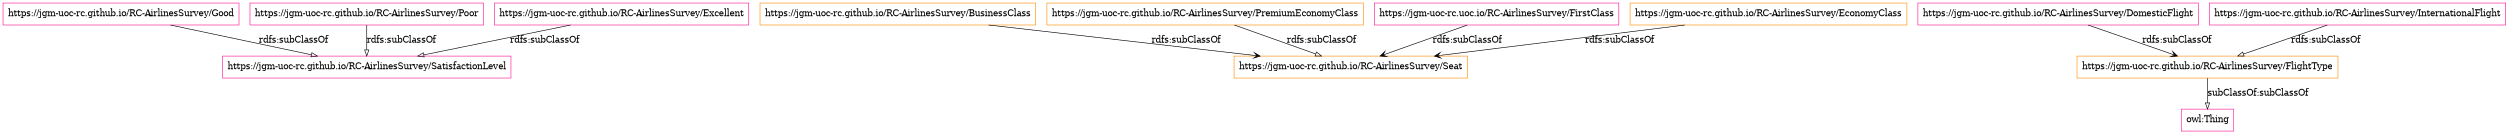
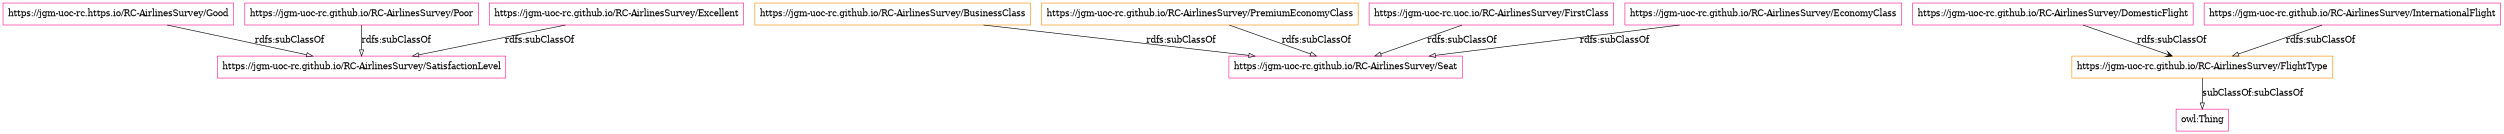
  digraph {
    rankdir=TB
    node [color=deeppink shape=rectangle]
    edge [arrowhead=onormal]
-   "https://jgm-uoc-rc.github.io/RC-AirlinesSurvey/Good"
+   "https://jgm-uoc-rc.github.io/RC-AirlinesSurvey/Good" [label="https://jgm-uoc-rc.https.io/RC-AirlinesSurvey/Good"]
    "https://jgm-uoc-rc.github.io/RC-AirlinesSurvey/SatisfactionLevel"
    "https://jgm-uoc-rc.github.io/RC-AirlinesSurvey/BusinessClass" [color=darkorange]
-   "https://jgm-uoc-rc.github.io/RC-AirlinesSurvey/Seat" [color=darkorange]
+   "https://jgm-uoc-rc.github.io/RC-AirlinesSurvey/Seat"
    "https://jgm-uoc-rc.github.io/RC-AirlinesSurvey/FlightType" [color=darkorange]
    "https://jgm-uoc-rc.github.io/RC-AirlinesSurvey/DomesticFlight"
    "owl:Thing"
    "https://jgm-uoc-rc.github.io/RC-AirlinesSurvey/Poor"
    "https://jgm-uoc-rc.github.io/RC-AirlinesSurvey/PremiumEconomyClass" [color=darkorange]
    n10 [label="https://jgm-uoc-rc.uoc.io/RC-AirlinesSurvey/FirstClass"]
-   "https://jgm-uoc-rc.github.io/RC-AirlinesSurvey/EconomyClass" [color=darkorange]
+   "https://jgm-uoc-rc.github.io/RC-AirlinesSurvey/EconomyClass"
    "https://jgm-uoc-rc.github.io/RC-AirlinesSurvey/InternationalFlight"
    "https://jgm-uoc-rc.github.io/RC-AirlinesSurvey/Excellent"
    "https://jgm-uoc-rc.github.io/RC-AirlinesSurvey/Good" -> "https://jgm-uoc-rc.github.io/RC-AirlinesSurvey/SatisfactionLevel" [label="rdfs:subClassOf"]
-   "https://jgm-uoc-rc.github.io/RC-AirlinesSurvey/BusinessClass" -> "https://jgm-uoc-rc.github.io/RC-AirlinesSurvey/Seat" [arrowhead=vee label="rdfs:subClassOf"]
+   "https://jgm-uoc-rc.github.io/RC-AirlinesSurvey/BusinessClass" -> "https://jgm-uoc-rc.github.io/RC-AirlinesSurvey/Seat" [label="rdfs:subClassOf"]
    "https://jgm-uoc-rc.github.io/RC-AirlinesSurvey/FlightType" -> "owl:Thing" [label="subClassOf:subClassOf"]
    "https://jgm-uoc-rc.github.io/RC-AirlinesSurvey/DomesticFlight" -> "https://jgm-uoc-rc.github.io/RC-AirlinesSurvey/FlightType" [arrowhead=vee label="rdfs:subClassOf"]
    "https://jgm-uoc-rc.github.io/RC-AirlinesSurvey/Poor" -> "https://jgm-uoc-rc.github.io/RC-AirlinesSurvey/SatisfactionLevel" [label="rdfs:subClassOf"]
    "https://jgm-uoc-rc.github.io/RC-AirlinesSurvey/PremiumEconomyClass" -> "https://jgm-uoc-rc.github.io/RC-AirlinesSurvey/Seat" [label="rdfs:subClassOf"]
-   n10 -> "https://jgm-uoc-rc.github.io/RC-AirlinesSurvey/Seat" [arrowhead=vee label="rdfs:subClassOf"]
-   "https://jgm-uoc-rc.github.io/RC-AirlinesSurvey/EconomyClass" -> "https://jgm-uoc-rc.github.io/RC-AirlinesSurvey/Seat" [arrowhead=vee label="rdfs:subClassOf"]
+   n10 -> "https://jgm-uoc-rc.github.io/RC-AirlinesSurvey/Seat" [label="rdfs:subClassOf"]
+   "https://jgm-uoc-rc.github.io/RC-AirlinesSurvey/EconomyClass" -> "https://jgm-uoc-rc.github.io/RC-AirlinesSurvey/Seat" [label="rdfs:subClassOf"]
    "https://jgm-uoc-rc.github.io/RC-AirlinesSurvey/InternationalFlight" -> "https://jgm-uoc-rc.github.io/RC-AirlinesSurvey/FlightType" [label="rdfs:subClassOf"]
    "https://jgm-uoc-rc.github.io/RC-AirlinesSurvey/Excellent" -> "https://jgm-uoc-rc.github.io/RC-AirlinesSurvey/SatisfactionLevel" [label="rdfs:subClassOf"]
  }
